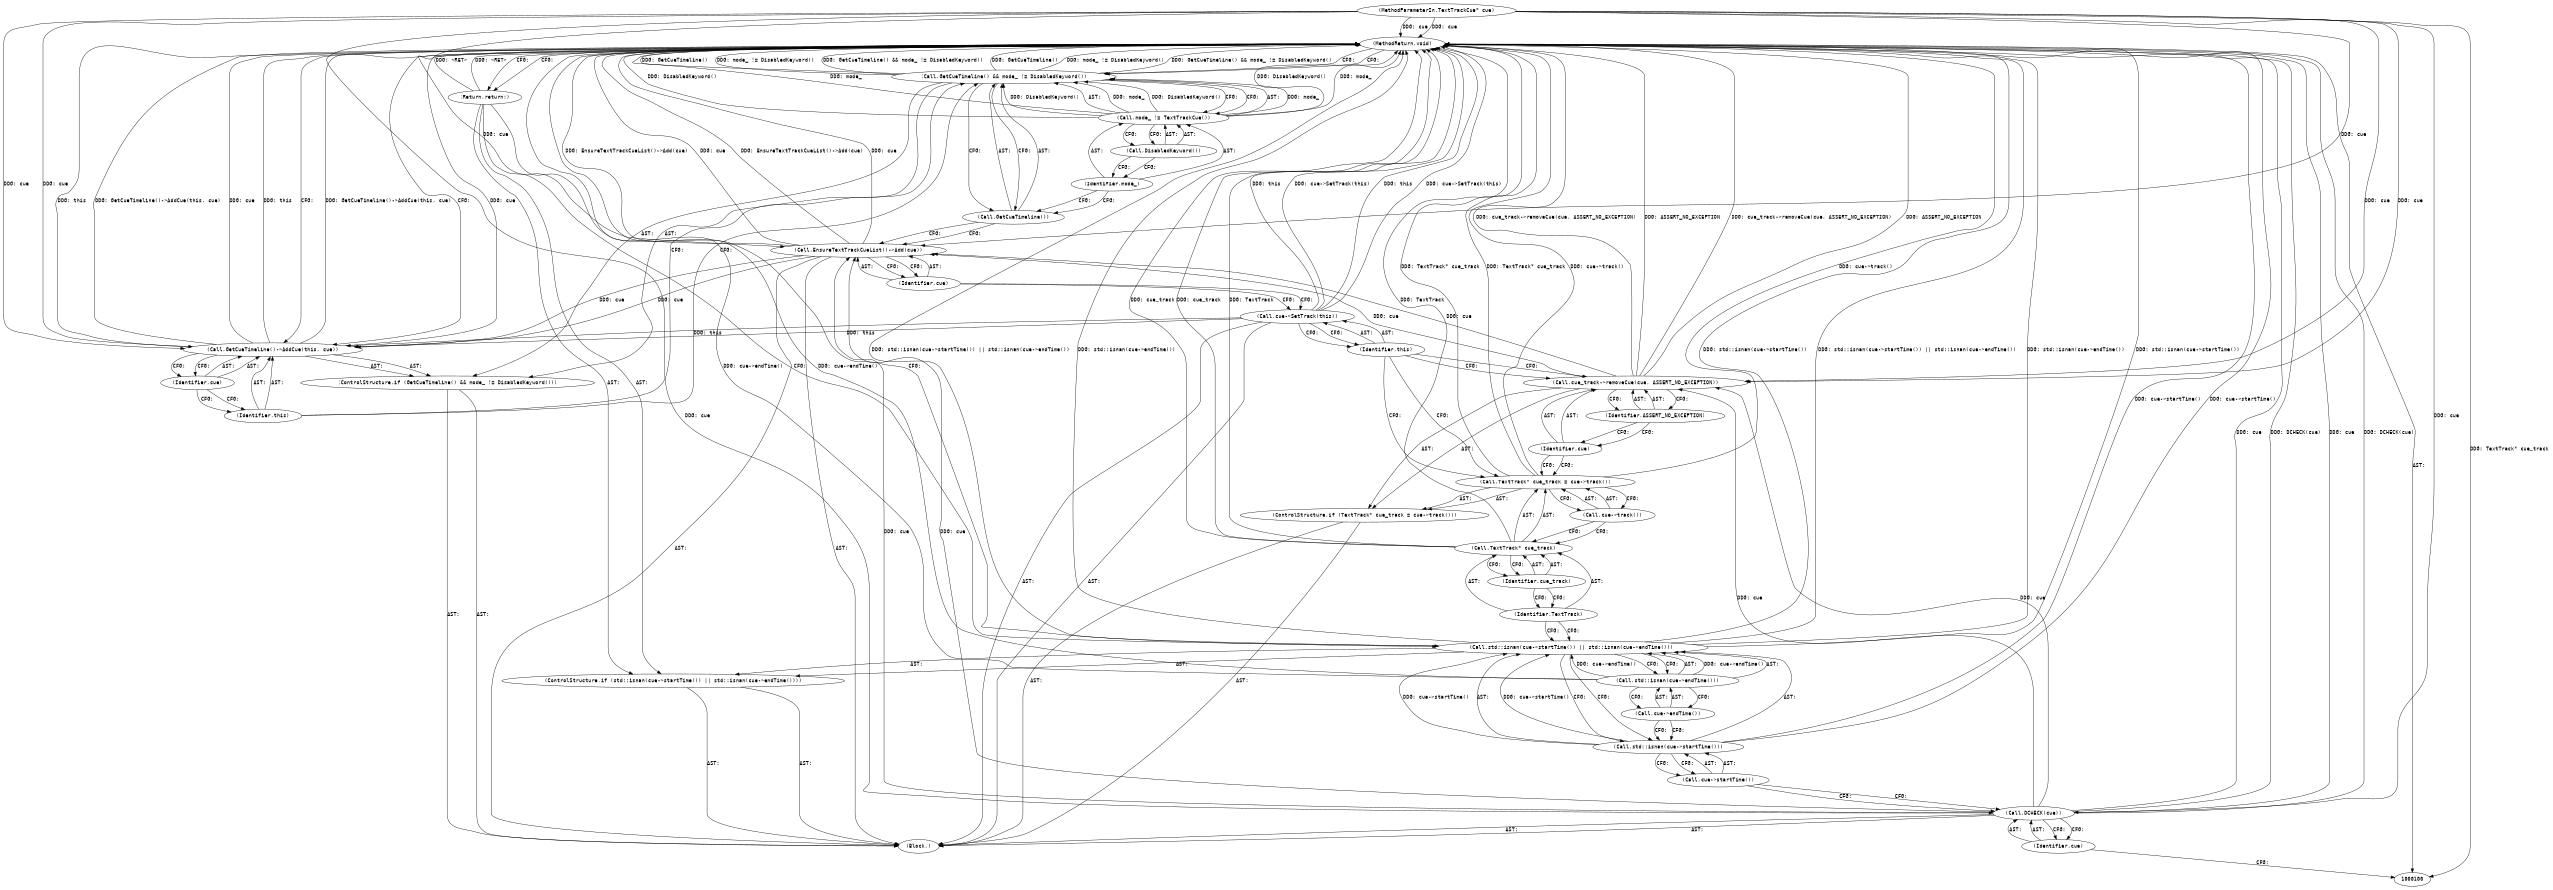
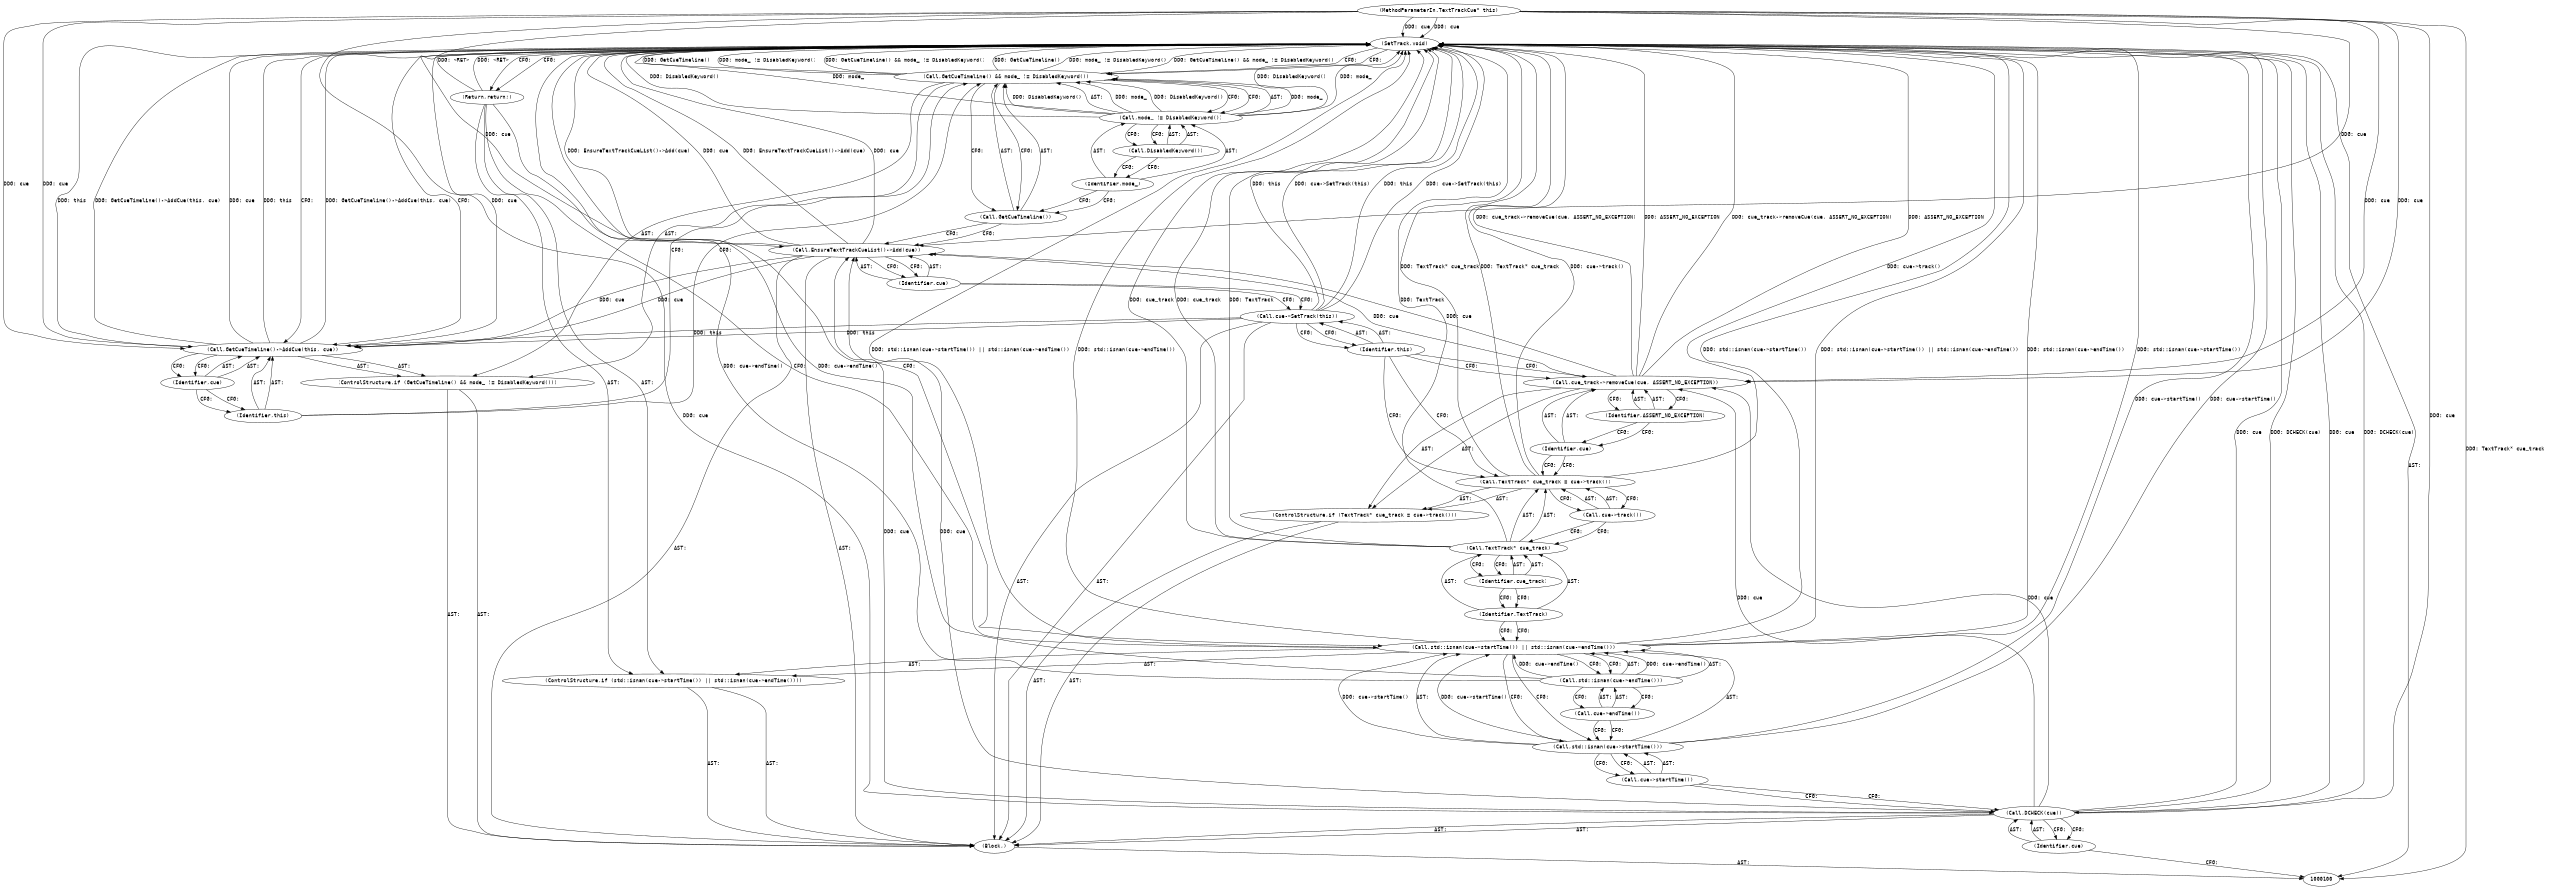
  digraph {
    fontname="DejaVu Sans Mono"
    node [fontname="DejaVu Sans Mono"]
    edge [fontname="DejaVu Sans Mono"]
-   n1 [label="(MethodReturn,void)"]
+   n1 [label="(SetTrack,void)"]
    n2 [label="(Call,GetCueTimeline() && mode_ != DisabledKeyword())"]
    n3 [label="(Call,GetCueTimeline()->AddCue(this, cue))"]
    n4 [label="(Return,return;)"]
    1000100
    n6 [label="(ControlStructure,if (GetCueTimeline() && mode_ != DisabledKeyword()))"]
-   n7 [label="(Call,mode_ != TextTrackCue())"]
+   n7 [label="(Call,mode_ != DisabledKeyword())"]
    n8 [label="(Call,GetCueTimeline())"]
    n9 [label="(Identifier,cue)"]
    n10 [label="(Call,std::isnan(cue->startTime()) || std::isnan(cue->endTime()))"]
    n11 [label="(ControlStructure,if (std::isnan(cue->startTime()) || std::isnan(cue->endTime())))"]
-   n12 [label="(MethodParameterIn,TextTrackCue* cue)"]
+   n12 [label="(MethodParameterIn,TextTrackCue* this)"]
    n13 [label="(Call,cue_track->removeCue(cue, ASSERT_NO_EXCEPTION))"]
    n14 [label="(Call,EnsureTextTrackCueList()->Add(cue))"]
    n15 [label="(Call,DCHECK(cue))"]
    n16 [label="(ControlStructure,if (TextTrack* cue_track = cue->track()))"]
    n17 [label="(Identifier,ASSERT_NO_EXCEPTION)"]
    n18 [label="(Block,)"]
    n19 [label="(Identifier,cue)"]
    n20 [label="(Identifier,cue)"]
    n21 [label="(Identifier,cue_track)"]
    n22 [label="(Call,TextTrack* cue_track)"]
    n23 [label="(Identifier,TextTrack)"]
    n24 [label="(Call,TextTrack* cue_track = cue->track())"]
    n25 [label="(Call,cue->track())"]
    n26 [label="(Call,std::isnan(cue->startTime()))"]
    n27 [label="(Call,std::isnan(cue->endTime()))"]
    n28 [label="(Identifier,cue)"]
    n29 [label="(Identifier,this)"]
    n30 [label="(Call,cue->SetTrack(this))"]
    n31 [label="(Call,DisabledKeyword())"]
    n32 [label="(Identifier,mode_)"]
    n33 [label="(Identifier,this)"]
    n34 [label="(Call,cue->startTime())"]
    n35 [label="(Call,cue->endTime())"]
    n1 -> n2 [label="CFG: "]
    n1 -> n2 [label="CFG: "]
    n1 -> n3 [label="CFG: "]
    n1 -> n3 [label="CFG: "]
    n1 -> n4 [label="CFG: "]
    n1 -> n4 [label="CFG: "]
    n1 -> 1000100 [label="AST: "]
    n2 -> n1 [label="DDG: GetCueTimeline()"]
    n2 -> n1 [label="DDG: mode_ != DisabledKeyword()"]
    n2 -> n1 [label="DDG: GetCueTimeline() && mode_ != DisabledKeyword()"]
    n2 -> n1 [label="DDG: GetCueTimeline()"]
    n2 -> n1 [label="DDG: mode_ != DisabledKeyword()"]
    n2 -> n1 [label="DDG: GetCueTimeline() && mode_ != DisabledKeyword()"]
    n2 -> n6 [label="AST: "]
    n2 -> n6 [label="AST: "]
    n2 -> n7 [label="CFG: "]
    n2 -> n7 [label="CFG: "]
    n2 -> n8 [label="CFG: "]
    n2 -> n8 [label="CFG: "]
    n3 -> n1 [label="DDG: cue"]
    n3 -> n1 [label="DDG: this"]
    n3 -> n1 [label="DDG: GetCueTimeline()->AddCue(this, cue)"]
    n3 -> n1 [label="DDG: cue"]
    n3 -> n1 [label="DDG: this"]
    n3 -> n1 [label="DDG: GetCueTimeline()->AddCue(this, cue)"]
    n3 -> n6 [label="AST: "]
    n3 -> n6 [label="AST: "]
    n3 -> n9 [label="CFG: "]
    n3 -> n9 [label="CFG: "]
    n4 -> n1 [label="DDG: <RET>"]
    n4 -> n1 [label="DDG: <RET>"]
    n4 -> n10 [label="CFG: "]
    n4 -> n10 [label="CFG: "]
    n4 -> n11 [label="AST: "]
    n4 -> n11 [label="AST: "]
    n6 -> n18 [label="AST: "]
    n6 -> n18 [label="AST: "]
    n7 -> n1 [label="DDG: DisabledKeyword()"]
    n7 -> n1 [label="DDG: mode_"]
    n7 -> n1 [label="DDG: DisabledKeyword()"]
    n7 -> n1 [label="DDG: mode_"]
    n7 -> n2 [label="AST: "]
    n7 -> n2 [label="DDG: mode_"]
    n7 -> n2 [label="DDG: DisabledKeyword()"]
    n7 -> n2 [label="AST: "]
    n7 -> n2 [label="DDG: mode_"]
    n7 -> n2 [label="DDG: DisabledKeyword()"]
    n7 -> n31 [label="CFG: "]
    n7 -> n31 [label="CFG: "]
    n8 -> n2 [label="AST: "]
    n8 -> n2 [label="AST: "]
    n8 -> n14 [label="CFG: "]
    n8 -> n14 [label="CFG: "]
    n9 -> n3 [label="AST: "]
    n9 -> n3 [label="AST: "]
    n9 -> n33 [label="CFG: "]
    n9 -> n33 [label="CFG: "]
    n10 -> n1 [label="DDG: std::isnan(cue->startTime())"]
    n10 -> n1 [label="DDG: std::isnan(cue->startTime()) || std::isnan(cue->endTime())"]
    n10 -> n1 [label="DDG: std::isnan(cue->endTime())"]
    n10 -> n1 [label="DDG: std::isnan(cue->startTime())"]
    n10 -> n1 [label="DDG: std::isnan(cue->startTime()) || std::isnan(cue->endTime())"]
    n10 -> n1 [label="DDG: std::isnan(cue->endTime())"]
    n10 -> n11 [label="AST: "]
    n10 -> n11 [label="AST: "]
    n10 -> n26 [label="CFG: "]
    n10 -> n26 [label="CFG: "]
    n10 -> n27 [label="CFG: "]
    n10 -> n27 [label="CFG: "]
    n11 -> n18 [label="AST: "]
    n11 -> n18 [label="AST: "]
    n12 -> n1 [label="DDG: cue"]
    n12 -> n1 [label="DDG: cue"]
    n12 -> n3 [label="DDG: cue"]
    n12 -> n3 [label="DDG: cue"]
    n12 -> 1000100 [label="DDG: TextTrack* cue_track"]
    n12 -> n13 [label="DDG: cue"]
    n12 -> n13 [label="DDG: cue"]
    n12 -> n14 [label="DDG: cue"]
    n12 -> n14 [label="DDG: cue"]
    n12 -> n15 [label="DDG: cue"]
    n12 -> n15 [label="DDG: cue"]
    n13 -> n1 [label="DDG: cue_track->removeCue(cue, ASSERT_NO_EXCEPTION)"]
    n13 -> n1 [label="DDG: ASSERT_NO_EXCEPTION"]
    n13 -> n1 [label="DDG: cue_track->removeCue(cue, ASSERT_NO_EXCEPTION)"]
    n13 -> n1 [label="DDG: ASSERT_NO_EXCEPTION"]
    n13 -> n14 [label="DDG: cue"]
    n13 -> n14 [label="DDG: cue"]
    n13 -> n16 [label="AST: "]
    n13 -> n16 [label="AST: "]
    n13 -> n17 [label="CFG: "]
    n13 -> n17 [label="CFG: "]
    n14 -> n1 [label="DDG: EnsureTextTrackCueList()->Add(cue)"]
    n14 -> n1 [label="DDG: cue"]
    n14 -> n1 [label="DDG: EnsureTextTrackCueList()->Add(cue)"]
    n14 -> n1 [label="DDG: cue"]
    n14 -> n3 [label="DDG: cue"]
    n14 -> n3 [label="DDG: cue"]
    n14 -> n18 [label="AST: "]
    n14 -> n18 [label="AST: "]
    n14 -> n19 [label="CFG: "]
    n14 -> n19 [label="CFG: "]
    n15 -> n1 [label="DDG: cue"]
    n15 -> n1 [label="DDG: DCHECK(cue)"]
    n15 -> n1 [label="DDG: cue"]
    n15 -> n1 [label="DDG: DCHECK(cue)"]
    n15 -> n13 [label="DDG: cue"]
    n15 -> n13 [label="DDG: cue"]
    n15 -> n14 [label="DDG: cue"]
    n15 -> n14 [label="DDG: cue"]
    n15 -> n18 [label="AST: "]
    n15 -> n18 [label="AST: "]
    n15 -> n20 [label="CFG: "]
    n15 -> n20 [label="CFG: "]
    n16 -> n18 [label="AST: "]
    n16 -> n18 [label="AST: "]
    n17 -> n13 [label="AST: "]
    n17 -> n13 [label="AST: "]
    n17 -> n28 [label="CFG: "]
    n17 -> n28 [label="CFG: "]
+   n18 -> 1000100 [label="AST: "]
    n19 -> n14 [label="AST: "]
    n19 -> n14 [label="AST: "]
    n19 -> n30 [label="CFG: "]
    n19 -> n30 [label="CFG: "]
    n20 -> 1000100 [label="CFG: "]
    n20 -> n15 [label="AST: "]
    n20 -> n15 [label="AST: "]
    n21 -> n22 [label="AST: "]
    n21 -> n22 [label="AST: "]
    n21 -> n23 [label="CFG: "]
    n21 -> n23 [label="CFG: "]
    n22 -> n1 [label="DDG: cue_track"]
    n22 -> n1 [label="DDG: TextTrack"]
    n22 -> n1 [label="DDG: cue_track"]
    n22 -> n1 [label="DDG: TextTrack"]
    n22 -> n21 [label="CFG: "]
    n22 -> n21 [label="CFG: "]
    n22 -> n24 [label="AST: "]
    n22 -> n24 [label="AST: "]
    n23 -> n10 [label="CFG: "]
    n23 -> n10 [label="CFG: "]
    n23 -> n22 [label="AST: "]
    n23 -> n22 [label="AST: "]
    n24 -> n1 [label="DDG: cue->track()"]
    n24 -> n1 [label="DDG: TextTrack* cue_track"]
    n24 -> n1 [label="DDG: cue->track()"]
    n24 -> n1 [label="DDG: TextTrack* cue_track"]
    n24 -> n16 [label="AST: "]
    n24 -> n16 [label="AST: "]
    n24 -> n25 [label="CFG: "]
    n24 -> n25 [label="CFG: "]
    n25 -> n22 [label="CFG: "]
    n25 -> n22 [label="CFG: "]
    n25 -> n24 [label="AST: "]
    n25 -> n24 [label="AST: "]
    n26 -> n1 [label="DDG: cue->startTime()"]
    n26 -> n1 [label="DDG: cue->startTime()"]
    n26 -> n10 [label="AST: "]
    n26 -> n10 [label="DDG: cue->startTime()"]
    n26 -> n10 [label="AST: "]
    n26 -> n10 [label="DDG: cue->startTime()"]
    n26 -> n34 [label="CFG: "]
    n26 -> n34 [label="CFG: "]
    n27 -> n1 [label="DDG: cue->endTime()"]
    n27 -> n1 [label="DDG: cue->endTime()"]
    n27 -> n10 [label="AST: "]
    n27 -> n10 [label="DDG: cue->endTime()"]
    n27 -> n10 [label="AST: "]
    n27 -> n10 [label="DDG: cue->endTime()"]
    n27 -> n35 [label="CFG: "]
    n27 -> n35 [label="CFG: "]
    n28 -> n13 [label="AST: "]
    n28 -> n13 [label="AST: "]
    n28 -> n24 [label="CFG: "]
    n28 -> n24 [label="CFG: "]
    n29 -> n13 [label="CFG: "]
    n29 -> n13 [label="CFG: "]
    n29 -> n24 [label="CFG: "]
    n29 -> n24 [label="CFG: "]
    n29 -> n30 [label="AST: "]
    n29 -> n30 [label="AST: "]
    n30 -> n1 [label="DDG: this"]
    n30 -> n1 [label="DDG: cue->SetTrack(this)"]
    n30 -> n1 [label="DDG: this"]
    n30 -> n1 [label="DDG: cue->SetTrack(this)"]
    n30 -> n3 [label="DDG: this"]
    n30 -> n3 [label="DDG: this"]
    n30 -> n18 [label="AST: "]
    n30 -> n18 [label="AST: "]
    n30 -> n29 [label="CFG: "]
    n30 -> n29 [label="CFG: "]
    n31 -> n7 [label="AST: "]
    n31 -> n7 [label="AST: "]
    n31 -> n32 [label="CFG: "]
    n31 -> n32 [label="CFG: "]
    n32 -> n7 [label="AST: "]
    n32 -> n7 [label="AST: "]
    n32 -> n8 [label="CFG: "]
    n32 -> n8 [label="CFG: "]
    n33 -> n2 [label="CFG: "]
    n33 -> n2 [label="CFG: "]
    n33 -> n3 [label="AST: "]
    n33 -> n3 [label="AST: "]
    n34 -> n15 [label="CFG: "]
    n34 -> n15 [label="CFG: "]
    n34 -> n26 [label="AST: "]
    n34 -> n26 [label="AST: "]
    n35 -> n26 [label="CFG: "]
    n35 -> n26 [label="CFG: "]
    n35 -> n27 [label="AST: "]
    n35 -> n27 [label="AST: "]
  }
